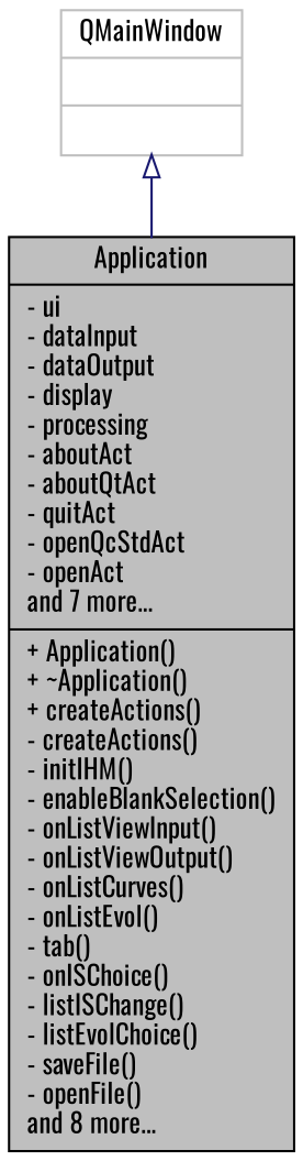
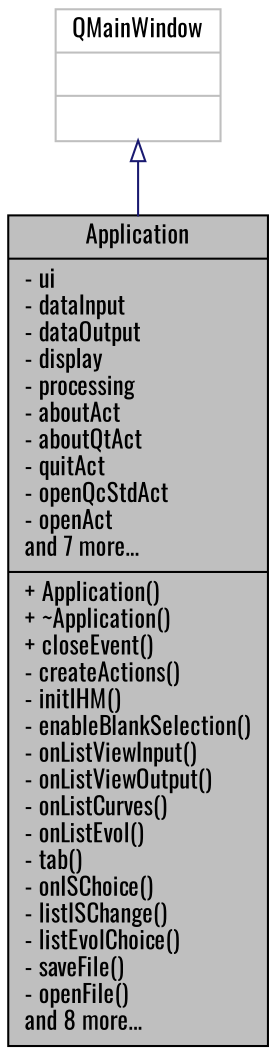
  digraph {
    fontname=Oswald
    node [fontname=Oswald fontsize=12 shape=record style=filled]
-   n1 [color=black fillcolor=grey75 fontcolor=black height=0.2 label="{Application\n|- ui\l- dataInput\l- dataOutput\l- display\l- processing\l- aboutAct\l- aboutQtAct\l- quitAct\l- openQcStdAct\l- openAct\land 7 more...\l|+ Application()\l+ ~Application()\l+ createActions()\l- createActions()\l- initIHM()\l- enableBlankSelection()\l- onListViewInput()\l- onListViewOutput()\l- onListCurves()\l- onListEvol()\l- tab()\l- onISChoice()\l- listISChange()\l- listEvolChoice()\l- saveFile()\l- openFile()\land 8 more...\l}" width=0.4]
+   n1 [color=black fillcolor=grey75 fontcolor=black height=0.2 label="{Application\n|- ui\l- dataInput\l- dataOutput\l- display\l- processing\l- aboutAct\l- aboutQtAct\l- quitAct\l- openQcStdAct\l- openAct\land 7 more...\l|+ Application()\l+ ~Application()\l+ closeEvent()\l- createActions()\l- initIHM()\l- enableBlankSelection()\l- onListViewInput()\l- onListViewOutput()\l- onListCurves()\l- onListEvol()\l- tab()\l- onISChoice()\l- listISChange()\l- listEvolChoice()\l- saveFile()\l- openFile()\land 8 more...\l}" width=0.4]
    n2 [color=grey75 fillcolor=white height=0.2 label="{QMainWindow\n||}" width=0.4]
    n2 -> n1 [arrowtail=onormal color=midnightblue dir=back fontname=Oswald fontsize=12 labelfontname=Helvetica labelfontsize=12 style=solid]
  }
